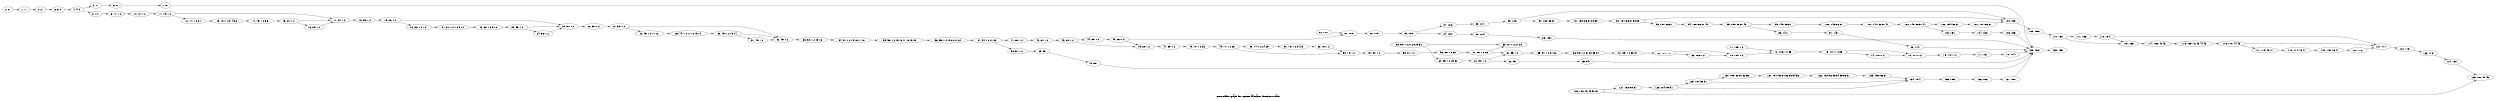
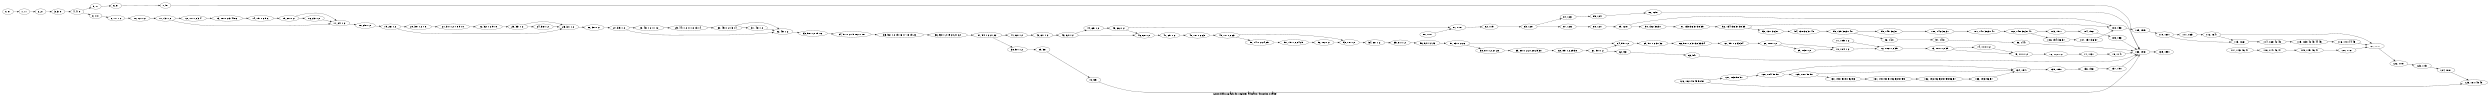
  digraph {
    label="Control-flow-graph for register allocator (function _vtake)"
    rankdir=LR
    n1 [label="0, 0: "]
    n2 [label="1, 1: "]
    n3 [label="2, 2: "]
    n4 [label="3, 3: 0 "]
    n5 [label="4, 4: 0 "]
    n6 [label="5, 7: "]
    n7 [label="8, 10: "]
    n8 [label="6, 8: "]
    n9 [label="6, 11: 1 2"]
    n10 [label="7, 9: "]
    n11 [label="138, 198: "]
    n12 [label="139, 199: "]
    n13 [label="10, 12: 1 2 "]
    n14 [label="11, 13: 1 2 "]
    n15 [label="12, 17: 1 2 3 4 "]
    n16 [label="17, 24: 1 2 "]
    n17 [label="13, 18: 1 2 3 4 5 6 "]
    n18 [label="18, 25: 1 2 "]
    n19 [label="14, 19: 1 2 5 6 "]
    n20 [label="15, 20: 1 2 "]
    n21 [label="16, 23: 1 2 "]
    n22 [label="19, 26: 1 2 "]
    n23 [label="20, 30: 1 2 7 8 "]
    n24 [label="25, 37: 1 2 "]
    n25 [label="21, 31: 1 2 7 8 9 10 "]
    n26 [label="26, 38: 1 2 "]
    n27 [label="22, 32: 1 2 9 10 "]
    n28 [label="23, 33: 1 2 "]
    n29 [label="24, 36: 1 2 "]
    n30 [label="27, 39: 1 2 "]
    n31 [label="28, 43: 1 2 11 12 "]
    n32 [label="32, 49: 1 2 "]
    n33 [label="29, 44: 1 2 11 12 13 14 "]
    n34 [label="33, 50: 1 2 15 16 "]
    n35 [label="30, 45: 1 2 13 14 "]
    n36 [label="31, 48: 1 2 "]
    n37 [label="34, 51: 1 2 15 16 17 18 "]
    n38 [label="35, 52: 1 2 15 16 17 18 19 20 "]
    n39 [label="36, 53: 1 2 19 20 21 22 "]
    n40 [label="37, 54: 1 2 21 22 "]
    n41 [label="38, 57: 1 2 "]
    n42 [label="41, 60: 1 2 "]
    n43 [label="39, 58: "]
    n44 [label="42, 61: 1 2 "]
    n45 [label="40, 59: "]
    n46 [label="43, 62: 1 2 "]
    n47 [label="44, 65: 1 2 "]
    n48 [label="46, 68: 1 2 "]
    n49 [label="45, 66: 1 2 "]
    n50 [label="47, 69: 1 2 "]
    n51 [label="81, 118: "]
    n52 [label="82, 119: "]
    n53 [label="48, 70: 1 2 23 "]
    n54 [label="49, 71: 1 2 23 "]
    n55 [label="50, 74: 1 2 24 25 "]
    n56 [label="53, 78: 1 2 "]
    n57 [label="51, 75: 1 2 24 25 "]
    n58 [label="54, 80: 1 2 "]
    n59 [label="52, 76: 1 2 "]
    n60 [label="55, 81: 1 2 "]
    n61 [label="56, 82: 1 2 26 "]
    n62 [label="57, 83: 1 2 26 "]
    n63 [label="58, 87: 1 2 27 28 "]
    n64 [label="64, 95: 1 2 "]
    n65 [label="59, 88: 1 2 27 28 29 30 "]
    n66 [label="65, 97: 1 2 31 32 "]
    n67 [label="60, 89: 1 2 29 30 "]
    n68 [label="61, 90: 1 2 "]
    n69 [label="62, 93: "]
    n70 [label="63, 94: "]
    n71 [label="66, 98: 1 2 31 32 33 34 "]
    n72 [label="67, 99: 1 2 33 34 "]
    n73 [label="68, 100: 1 2 "]
    n74 [label="69, 103: 1 2 "]
    n75 [label="70, 104: 1 2 "]
    n76 [label="72, 106: 1 2 35 "]
    n77 [label="71, 105: 1 2 "]
    n78 [label="73, 107: 1 2 35 "]
    n79 [label="74, 110: 1 2 "]
    n80 [label="75, 111: 1 2 "]
    n81 [label="76, 112: 1 2 "]
    n82 [label="77, 113: "]
    n83 [label="78, 114: "]
    n84 [label="80, 117: "]
    n85 [label="83, 120: "]
    n86 [label="84, 123: "]
    n87 [label="87, 126: "]
    n88 [label="85, 124: "]
    n89 [label="88, 127: "]
    n90 [label="86, 125: "]
    n91 [label="89, 128: "]
    n92 [label="90, 132: 36 37 "]
    n93 [label="108, 158: "]
    n94 [label="91, 133: 36 37 38 39 "]
    n95 [label="109, 159: "]
    n96 [label="92, 134: 36 37 38 39 "]
    n97 [label="93, 137: 36 37 "]
    n98 [label="94, 138: 36 37 40 "]
    n99 [label="95, 139: 36 37 40 "]
    n100 [label="96, 142: "]
    n101 [label="99, 145: 36 37 "]
    n102 [label="97, 143: "]
    n103 [label="100, 146: 36 37 "]
    n104 [label="98, 144: "]
    n105 [label="101, 147: 36 37 41 "]
    n106 [label="102, 148: 36 37 41 "]
    n107 [label="103, 151: "]
    n108 [label="106, 154: 36 37 "]
    n109 [label="104, 152: "]
    n110 [label="107, 157: 36 37 "]
    n111 [label="105, 153: "]
    n112 [label="110, 160: "]
    n113 [label="111, 163: "]
    n114 [label="113, 166: "]
    n115 [label="112, 164: "]
    n116 [label="114, 168: 42 43 "]
    n117 [label="121, 177: "]
    n118 [label="122, 178: "]
    n119 [label="115, 169: 42 43 44 45 "]
    n120 [label="116, 170: 44 45 "]
    n121 [label="117, 173: 46 47 "]
    n122 [label="118, 174: 46 47 "]
    n123 [label="119, 175: 46 47 "]
    n124 [label="120, 176: "]
    n125 [label="123, 179: "]
    n126 [label="124, 180: "]
    n127 [label="125, 181: 48 49 "]
    n128 [label="126, 182: 48 49 50 51 "]
    n129 [label="127, 183: 50 51 "]
    n130 [label="128, 184: 50 51 "]
    n131 [label="129, 187: 50 51 "]
    n132 [label="134, 194: "]
    n133 [label="130, 190: 50 51 52 53 "]
    n134 [label="135, 195: "]
    n135 [label="131, 191: 50 51 52 53 54 55 "]
    n136 [label="132, 192: 52 53 54 55 56 57 "]
    n137 [label="133, 193: 56 57 "]
    n138 [label="136, 196: "]
    n139 [label="137, 197: "]
    n1 -> n2
    n2 -> n3
    n3 -> n4
    n4 -> n5
    n5 -> n6
    n5 -> n7
    n6 -> n8
    n7 -> n9
    n8 -> n10
    n9 -> n13
    n10 -> n11
    n11 -> n12
    n13 -> n14
    n14 -> n15
    n14 -> n16
    n15 -> n17
    n16 -> n18
    n17 -> n19
    n18 -> n22
    n19 -> n20
    n20 -> n16
    n20 -> n21
    n21 -> n16
    n22 -> n23
    n22 -> n24
    n23 -> n25
    n24 -> n26
    n25 -> n27
    n26 -> n30
    n27 -> n28
    n28 -> n24
    n28 -> n29
    n29 -> n24
    n30 -> n31
    n30 -> n32
    n31 -> n33
    n32 -> n34
    n33 -> n35
    n34 -> n37
    n35 -> n32
    n35 -> n36
    n36 -> n32
    n37 -> n38
    n38 -> n39
    n39 -> n40
    n40 -> n41
    n40 -> n42
    n41 -> n43
    n42 -> n44
    n43 -> n45
    n44 -> n46
    n45 -> n11
    n46 -> n47
    n46 -> n48
    n47 -> n49
    n48 -> n50
    n49 -> n48
    n49 -> n51
    n50 -> n53
    n51 -> n52
    n52 -> n85
    n53 -> n54
    n54 -> n55
    n54 -> n56
    n55 -> n57
    n56 -> n58
    n57 -> n59
    n58 -> n60
    n59 -> n56
    n60 -> n61
    n61 -> n62
    n62 -> n63
    n62 -> n64
-   n65 -> n63
+   n63 -> n65
    n64 -> n66
    n65 -> n67
    n66 -> n71
    n67 -> n68
    n68 -> n64
    n68 -> n69
    n69 -> n70
    n70 -> n11
    n71 -> n72
    n72 -> n73
    n73 -> n74
    n73 -> n75
    n74 -> n75
    n75 -> n76
    n76 -> n78
    n77 -> n76
    n78 -> n79
    n78 -> n80
    n79 -> n80
    n80 -> n81
    n81 -> n82
    n82 -> n83
    n83 -> n11
    n84 -> n51
    n85 -> n86
    n85 -> n87
    n86 -> n88
    n87 -> n89
    n88 -> n90
    n89 -> n91
    n90 -> n11
    n91 -> n92
    n91 -> n93
    n92 -> n94
    n93 -> n95
    n94 -> n96
    n95 -> n112
    n96 -> n93
    n96 -> n97
    n97 -> n98
    n98 -> n99
    n99 -> n100
    n99 -> n101
    n100 -> n102
    n101 -> n103
    n102 -> n104
    n103 -> n105
    n104 -> n11
    n105 -> n106
    n106 -> n107
    n106 -> n108
    n107 -> n109
    n108 -> n110
    n109 -> n111
    n110 -> n93
    n111 -> n11
    n112 -> n113
    n112 -> n114
    n113 -> n115
    n114 -> n116
    n115 -> n114
    n115 -> n117
    n116 -> n119
    n117 -> n118
    n118 -> n125
    n119 -> n120
    n120 -> n117
-   n120 -> n121
    n121 -> n122
    n122 -> n123
    n123 -> n124
    n124 -> n117
    n125 -> n126
    n126 -> n127
    n128 -> n127
    n128 -> n129
    n129 -> n130
    n130 -> n131
    n130 -> n132
    n131 -> n132
    n131 -> n133
    n132 -> n134
    n133 -> n135
    n134 -> n138
    n135 -> n136
    n136 -> n137
    n137 -> n132
    n138 -> n139
    n139 -> n11
  }
